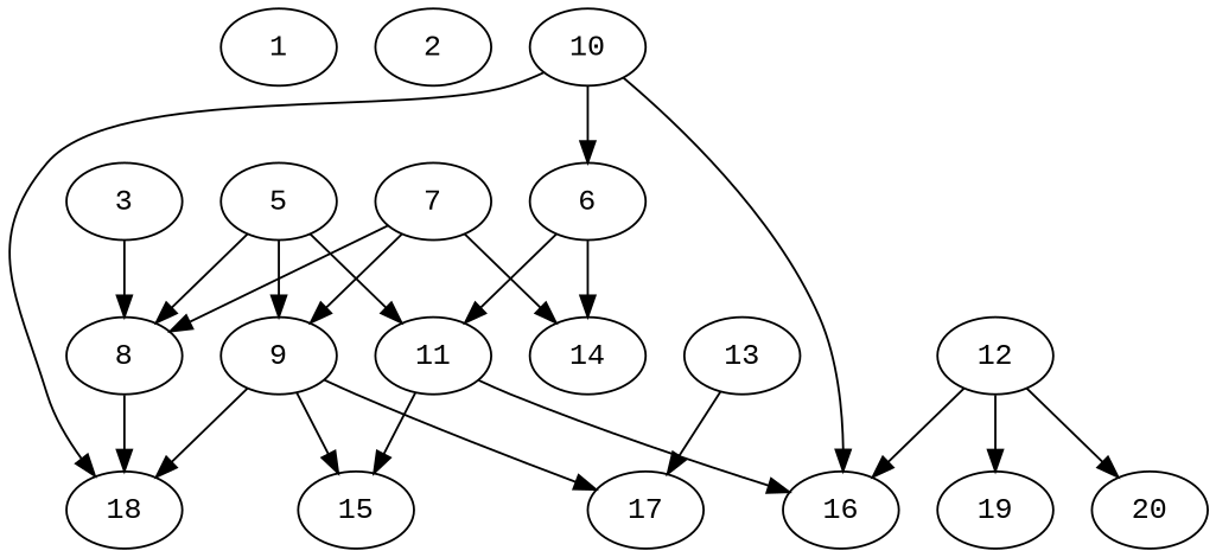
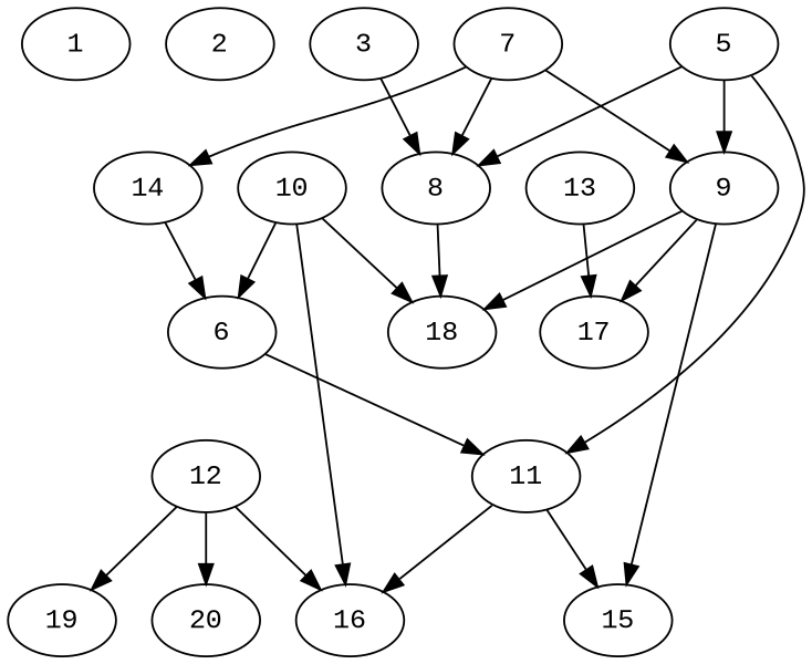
  digraph {
    fontname="Liberation Mono"
    node [alpha=0.12 fontname="Liberation Mono"]
    edge [fontname="Liberation Mono"]
    1 [alpha=0.16 expect_size=45699072]
    2 [alpha=0.17 expect_size=28521472]
    3 [alpha=0.00 expect_size=11456512]
    8 [expect_size=23105536]
    18 [alpha=0.03 expect_size=49736704]
    12 [alpha=0.10 expect_size=5737472]
    16 [expect_size=17031168]
    19 [expect_size=31891456]
    20 [alpha=0.05 expect_size=16704512]
    13 [expect_size=45145088]
    17 [alpha=0.17 expect_size=22845440]
    5 [alpha=0.17 expect_size=25293824]
    9 [alpha=0.14 expect_size=17247232]
    11 [alpha=0.04 expect_size=15099904]
    15 [alpha=0.01 expect_size=23680000]
    6 [alpha=0.02 expect_size=11648000]
    14 [alpha=0.16 expect_size=45755392]
    10 [alpha=0.19 expect_size=39753728]
    7 [alpha=0.11 expect_size=10756096]
    3 -> 8
    8 -> 18
    12 -> 16
    12 -> 19
    12 -> 20
    13 -> 17
    5 -> 8
    5 -> 9
    5 -> 11
    9 -> 18
    9 -> 17
    9 -> 15
    11 -> 16
    11 -> 15
    6 -> 11
-   6 -> 14
+   14 -> 6
    10 -> 18
    10 -> 16
    10 -> 6
    7 -> 8
    7 -> 9
    7 -> 14
  }
